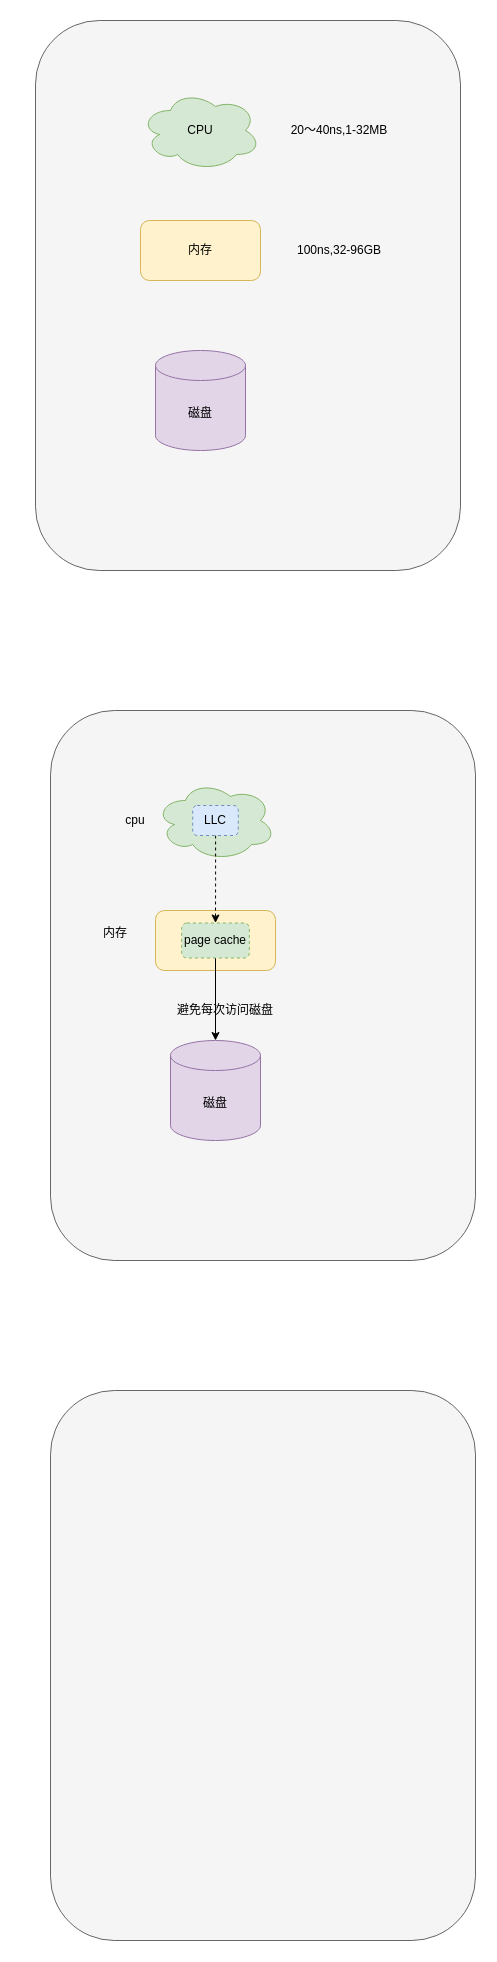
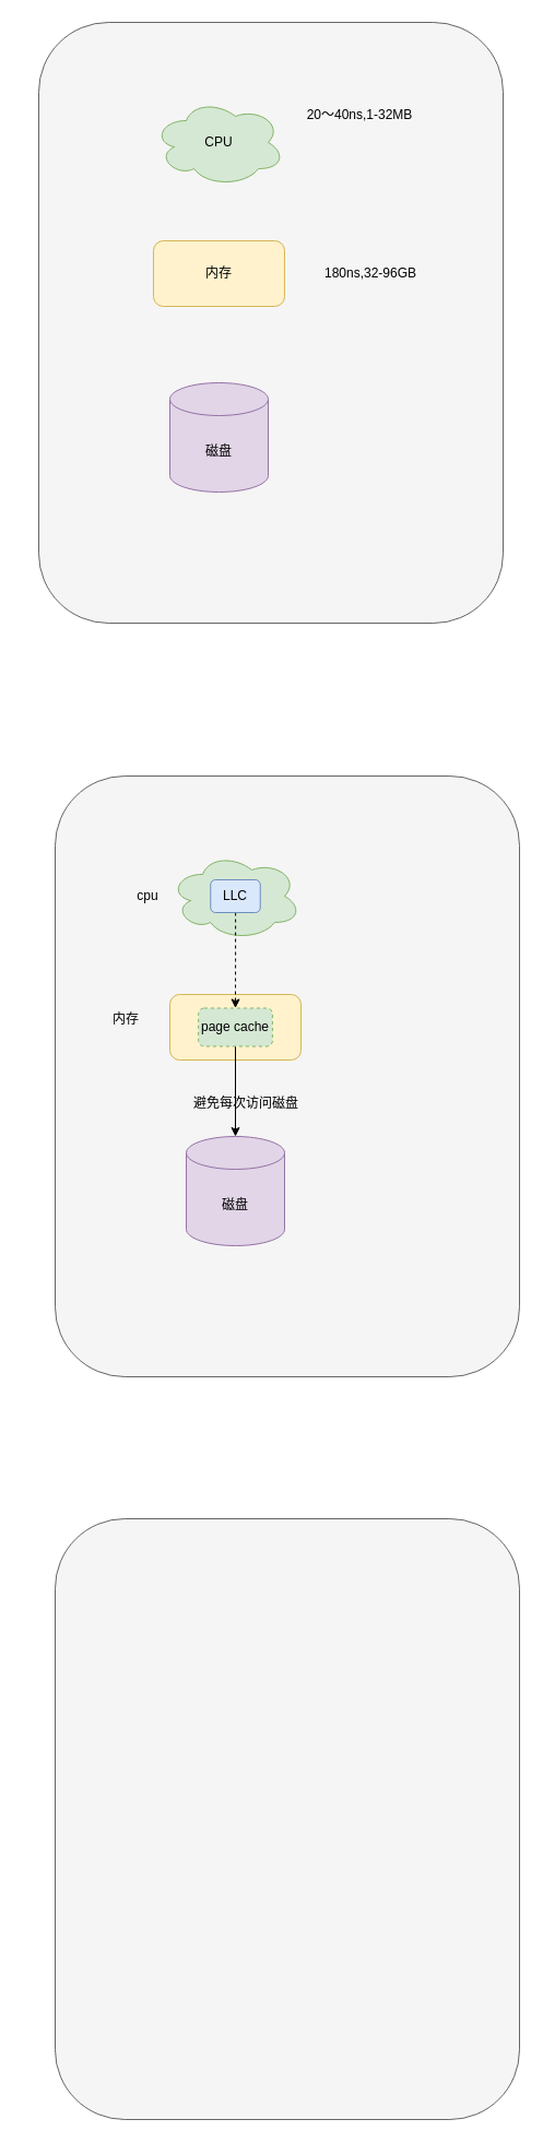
  <mxCell id="0" />
  <mxCell id="1" parent="0" />
  <mxCell id="2" value="" style="rounded=1;whiteSpace=wrap;html=1;fillColor=#f5f5f5;strokeColor=#666666;fontColor=#333333;" vertex="1" parent="1"><mxGeometry x="35" y="20" width="425" height="550" as="geometry" /></mxCell>
  <mxCell id="3" value="CPU" style="ellipse;shape=cloud;whiteSpace=wrap;html=1;fillColor=#d5e8d4;strokeColor=#82b366;" vertex="1" parent="1"><mxGeometry x="140" y="90" width="120" height="80" as="geometry" /></mxCell>
  <mxCell id="4" value="内存" style="rounded=1;whiteSpace=wrap;html=1;fillColor=#fff2cc;strokeColor=#d6b656;" vertex="1" parent="1"><mxGeometry x="140" y="220" width="120" height="60" as="geometry" /></mxCell>
  <mxCell id="5" value="磁盘" style="shape=cylinder3;whiteSpace=wrap;html=1;boundedLbl=1;backgroundOutline=1;size=15;fillColor=#e1d5e7;strokeColor=#9673a6;" vertex="1" parent="1"><mxGeometry x="155" y="350" width="90" height="100" as="geometry" /></mxCell>
- <mxCell id="6" value="20～40ns,1-32MB" style="text;html=1;strokeColor=none;fillColor=none;align=center;verticalAlign=middle;whiteSpace=wrap;rounded=0;" vertex="1" parent="1"><mxGeometry x="284" y="120" width="110" height="20" as="geometry" /></mxCell>
- <mxCell id="7" value="100ns,32-96GB" style="text;html=1;strokeColor=none;fillColor=none;align=center;verticalAlign=middle;whiteSpace=wrap;rounded=0;" vertex="1" parent="1"><mxGeometry x="284" y="240" width="110" height="20" as="geometry" /></mxCell>
+ <mxCell id="6" value="20～40ns,1-32MB" style="text;html=1;strokeColor=none;fillColor=none;align=center;verticalAlign=middle;whiteSpace=wrap;rounded=0;" vertex="1" parent="1"><mxGeometry x="274" y="95" width="110" height="20" as="geometry" /></mxCell>
+ <mxCell id="7" value="180ns,32-96GB" style="text;html=1;strokeColor=none;fillColor=none;align=center;verticalAlign=middle;whiteSpace=wrap;rounded=0;" vertex="1" parent="1"><mxGeometry x="284" y="240" width="110" height="20" as="geometry" /></mxCell>
  <mxCell id="8" value="" style="rounded=1;whiteSpace=wrap;html=1;fillColor=#f5f5f5;strokeColor=#666666;fontColor=#333333;" vertex="1" parent="1"><mxGeometry x="50" y="710" width="425" height="550" as="geometry" /></mxCell>
  <mxCell id="9" value="" style="ellipse;shape=cloud;whiteSpace=wrap;html=1;fillColor=#d5e8d4;strokeColor=#82b366;" vertex="1" parent="1"><mxGeometry x="155" y="780" width="120" height="80" as="geometry" /></mxCell>
  <mxCell id="10" value="" style="rounded=1;whiteSpace=wrap;html=1;fillColor=#fff2cc;strokeColor=#d6b656;" vertex="1" parent="1"><mxGeometry x="155" y="910" width="120" height="60" as="geometry" /></mxCell>
  <mxCell id="11" value="磁盘" style="shape=cylinder3;whiteSpace=wrap;html=1;boundedLbl=1;backgroundOutline=1;size=15;fillColor=#e1d5e7;strokeColor=#9673a6;" vertex="1" parent="1"><mxGeometry x="170" y="1040" width="90" height="100" as="geometry" /></mxCell>
  <mxCell id="12" value="cpu" style="text;html=1;strokeColor=none;fillColor=none;align=center;verticalAlign=middle;whiteSpace=wrap;rounded=0;" vertex="1" parent="1"><mxGeometry x="80" y="810" width="110" height="20" as="geometry" /></mxCell>
  <mxCell id="13" value="内存" style="text;html=1;strokeColor=none;fillColor=none;align=center;verticalAlign=middle;whiteSpace=wrap;rounded=0;" vertex="1" parent="1"><mxGeometry x="60" y="922.5" width="110" height="20" as="geometry" /></mxCell>
  <mxCell id="14" style="edgeStyle=orthogonalEdgeStyle;rounded=0;orthogonalLoop=1;jettySize=auto;html=1;dashed=1;" edge="1" parent="1" source="15" target="17"><mxGeometry relative="1" as="geometry" /></mxCell>
- <mxCell id="15" value="LLC" style="rounded=1;whiteSpace=wrap;html=1;fillColor=#dae8fc;strokeColor=#6c8ebf;dashed=1;" vertex="1" parent="1"><mxGeometry x="192.25" y="805" width="45.5" height="30" as="geometry" /></mxCell>
+ <mxCell id="15" value="LLC" style="rounded=1;whiteSpace=wrap;html=1;fillColor=#dae8fc;strokeColor=#6c8ebf;" vertex="1" parent="1"><mxGeometry x="192.25" y="805" width="45.5" height="30" as="geometry" /></mxCell>
  <mxCell id="16" style="edgeStyle=orthogonalEdgeStyle;rounded=0;orthogonalLoop=1;jettySize=auto;html=1;" edge="1" parent="1" source="17" target="11"><mxGeometry relative="1" as="geometry" /></mxCell>
  <mxCell id="17" value="page cache" style="rounded=1;whiteSpace=wrap;html=1;fillColor=#d5e8d4;strokeColor=#82b366;dashed=1;" vertex="1" parent="1"><mxGeometry x="181.13" y="922.5" width="67.75" height="35" as="geometry" /></mxCell>
  <mxCell id="18" value="避免每次访问磁盘" style="text;html=1;strokeColor=none;fillColor=none;align=center;verticalAlign=middle;whiteSpace=wrap;rounded=0;" vertex="1" parent="1"><mxGeometry x="170" y="1000" width="110" height="20" as="geometry" /></mxCell>
  <mxCell id="19" value="" style="rounded=1;whiteSpace=wrap;html=1;fillColor=#f5f5f5;strokeColor=#666666;fontColor=#333333;" vertex="1" parent="1"><mxGeometry x="50" y="1390" width="425" height="550" as="geometry" /></mxCell>
  <mxCell id="20" value="" style="shape=image;imageAspect=0;aspect=fixed;verticalLabelPosition=bottom;verticalAlign=top;image=https://gimg2.baidu.com/image_search/src=http%3A%2F%2Fpic1.zhimg.com%2Fv2-e49b4c357bc386bf205ec2b4dbb5d3d9_1440w.jpg%3Fsource%3D172ae18b&amp;refer=http%3A%2F%2Fpic1.zhimg.com&amp;app=2002&amp;size=f9999,10000&amp;q=a80&amp;n=0&amp;g=0n&amp;fmt=jpeg?sec=1625701075&amp;t=1c354230e3eb935685f6e6589b8efe7b;" vertex="1" parent="1"><mxGeometry x="20.39" y="1430" width="389.22" height="250" as="geometry" /></mxCell>
